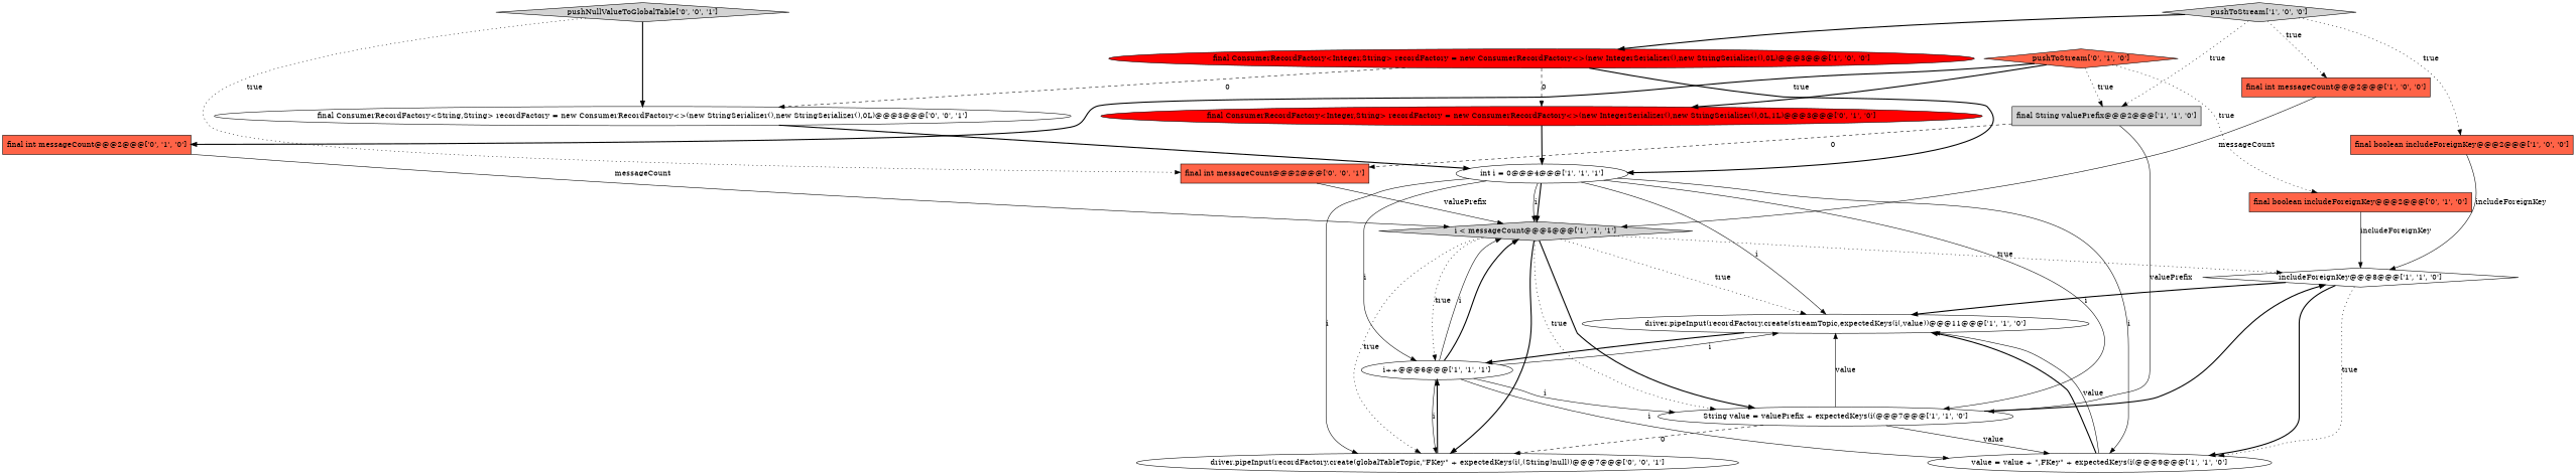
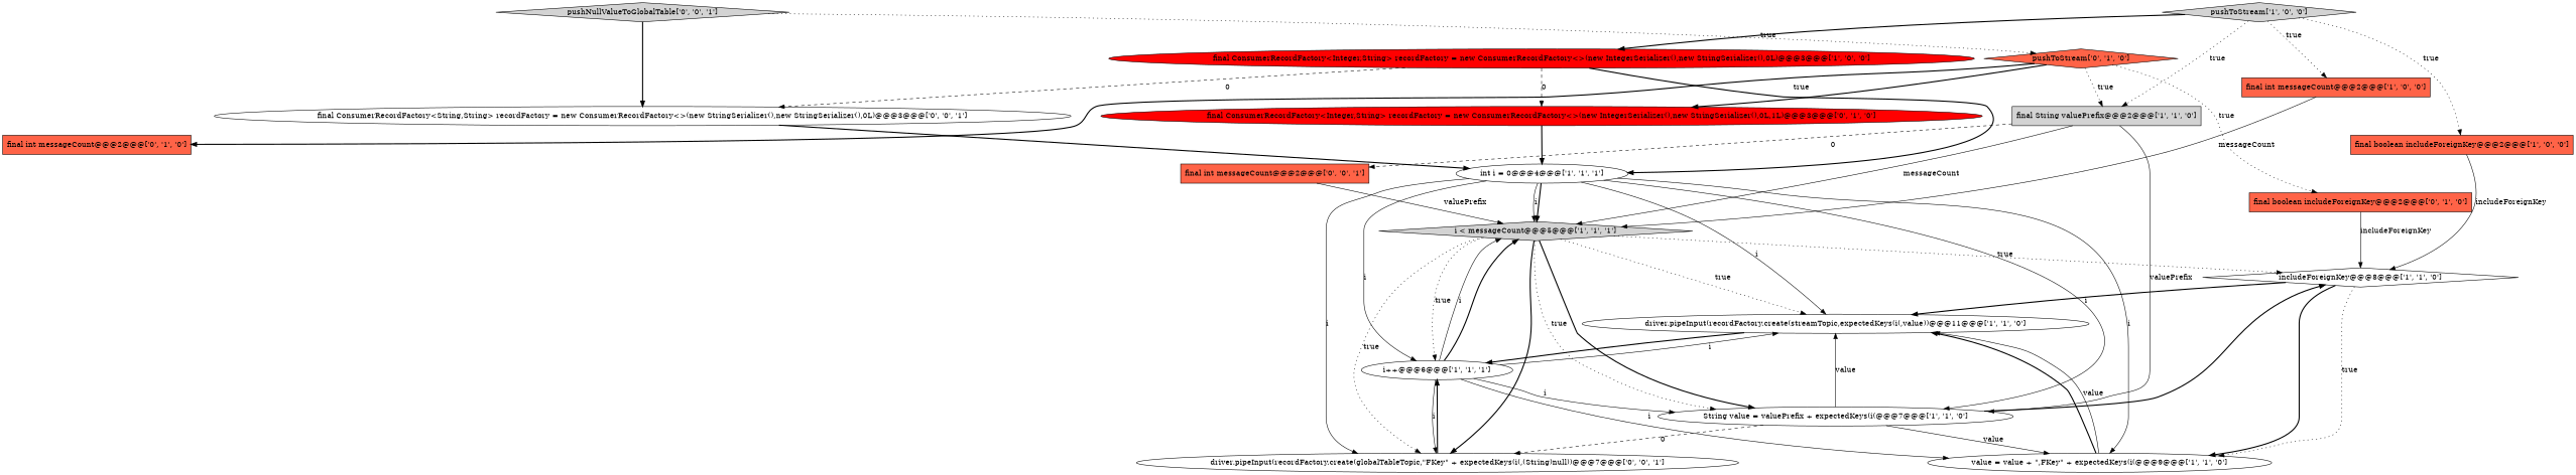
  digraph {
    node [fillcolor=white shape=ellipse style=filled]
    edge [style=solid]
    n1 [fillcolor=tomato label="final int messageCount@@@2@@@['0', '0', '1']" shape=box]
    n2 [fillcolor=lightgray label="i < messageCount@@@5@@@['1', '1', '1']" shape=diamond]
    n3 [label="includeForeignKey@@@8@@@['1', '1', '0']" shape=diamond]
    n4 [label="driver.pipeInput(recordFactory.create(globalTableTopic,\"FKey\" + expectedKeys(i(,(String)null))@@@7@@@['0', '0', '1']"]
    n5 [label="i++@@@6@@@['1', '1', '1']"]
    n6 [label="driver.pipeInput(recordFactory.create(streamTopic,expectedKeys(i(,value))@@@11@@@['1', '1', '0']"]
    n7 [label="String value = valuePrefix + expectedKeys(i(@@@7@@@['1', '1', '0']"]
    n8 [fillcolor=lightgray label="pushNullValueToGlobalTable['0', '0', '1']" shape=diamond]
    n9 [label="final ConsumerRecordFactory<String,String> recordFactory = new ConsumerRecordFactory<>(new StringSerializer(),new StringSerializer(),0L)@@@3@@@['0', '0', '1']"]
    n10 [label="int i = 0@@@4@@@['1', '1', '1']"]
    n11 [label="value = value + \",FKey\" + expectedKeys(i(@@@9@@@['1', '1', '0']"]
    n12 [fillcolor=tomato label="final boolean includeForeignKey@@@2@@@['0', '1', '0']" shape=box]
    n13 [fillcolor=lightgray label="final String valuePrefix@@@2@@@['1', '1', '0']" shape=box]
    n14 [fillcolor=tomato label="final int messageCount@@@2@@@['1', '0', '0']" shape=box]
    n15 [fillcolor=lightgray label="pushToStream['1', '0', '0']" shape=diamond]
    n16 [fillcolor=tomato label="final boolean includeForeignKey@@@2@@@['1', '0', '0']" shape=box]
    n17 [fillcolor=red label="final ConsumerRecordFactory<Integer,String> recordFactory = new ConsumerRecordFactory<>(new IntegerSerializer(),new StringSerializer(),0L)@@@3@@@['1', '0', '0']"]
    n18 [fillcolor=red label="final ConsumerRecordFactory<Integer,String> recordFactory = new ConsumerRecordFactory<>(new IntegerSerializer(),new StringSerializer(),0L,1L)@@@3@@@['0', '1', '0']"]
    n19 [fillcolor=tomato label="final int messageCount@@@2@@@['0', '1', '0']" shape=box]
    n20 [fillcolor=tomato label="pushToStream['0', '1', '0']" shape=diamond]
    n1 -> n2 [label=valuePrefix]
    n2 -> n3 [label=true style=dotted]
    n2 -> n4 [style=bold]
    n2 -> n4 [label=true style=dotted]
    n2 -> n5 [label=true style=dotted]
    n2 -> n6 [label=true style=dotted]
    n2 -> n7 [style=bold]
    n2 -> n7 [label=true style=dotted]
    n3 -> n6 [style=bold]
    n3 -> n11 [style=bold]
    n3 -> n11 [label=true style=dotted]
    n4 -> n5 [style=bold]
    n5 -> n2 [label=i]
    n5 -> n2 [style=bold]
    n5 -> n4 [label=i]
    n5 -> n6 [label=i]
    n5 -> n7 [label=i]
    n5 -> n11 [label=i]
    n6 -> n5 [style=bold]
    n7 -> n3 [style=bold]
    n7 -> n4 [label=0 style=dashed]
    n7 -> n6 [label=value]
    n7 -> n11 [label=value]
-   n8 -> n1 [label=true style=dotted]
+   n8 -> n20 [label=true style=dotted]
    n8 -> n9 [style=bold]
    n9 -> n10 [style=bold]
    n10 -> n2 [style=bold]
    n10 -> n2 [label=i]
    n10 -> n4 [label=i]
    n10 -> n5 [label=i]
    n10 -> n6 [label=i]
    n10 -> n7 [label=i]
    n10 -> n11 [label=i]
    n11 -> n6 [style=bold]
    n11 -> n6 [label=value]
    n12 -> n3 [label=includeForeignKey]
    n13 -> n1 [label=0 style=dashed]
    n13 -> n7 [label=valuePrefix]
    n14 -> n2 [label=messageCount]
    n15 -> n13 [label=true style=dotted]
    n15 -> n14 [label=true style=dotted]
    n15 -> n16 [label=true style=dotted]
    n15 -> n17 [style=bold]
    n16 -> n3 [label=includeForeignKey]
    n17 -> n9 [label=0 style=dashed]
    n17 -> n10 [style=bold]
    n17 -> n18 [label=0 style=dashed]
    n18 -> n10 [style=bold]
-   n19 -> n2 [label=messageCount]
+   n13 -> n2 [label=messageCount]
    n20 -> n12 [label=true style=dotted]
    n20 -> n13 [label=true style=dotted]
    n20 -> n18 [style=bold]
    n20 -> n19 [label=true style=bold]
  }
